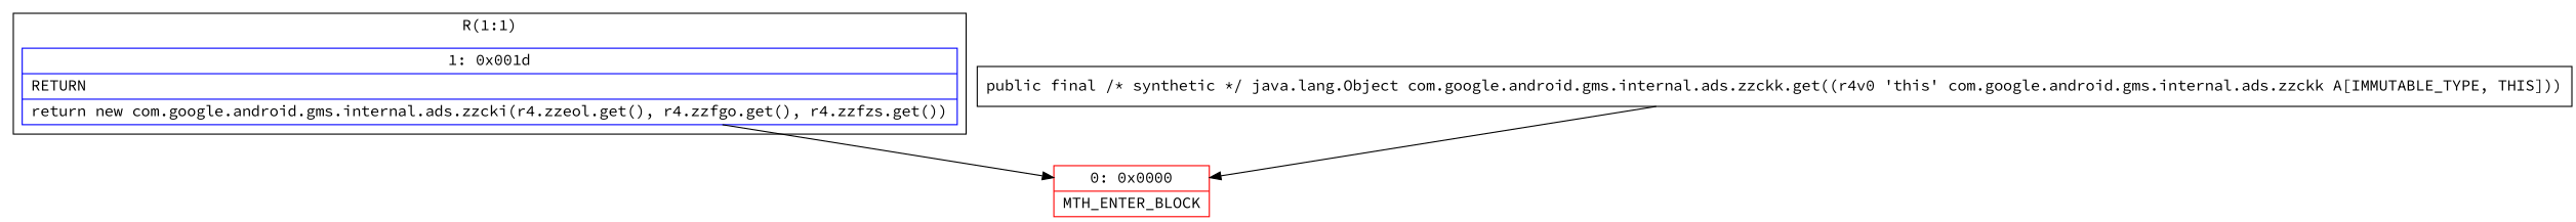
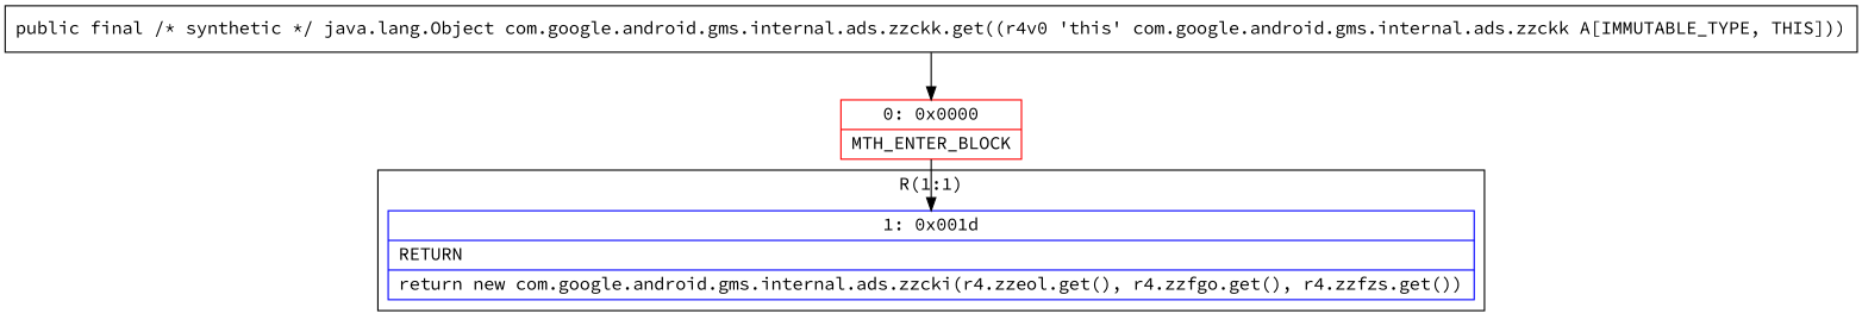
  digraph {
    fontname="Source Code Pro"
    node [shape=record fontname="Source Code Pro"]
    edge [fontname="Source Code Pro"]
    n1 [color=blue label="{1\:\ 0x001d|RETURN\l|return new com.google.android.gms.internal.ads.zzcki(r4.zzeol.get(), r4.zzfgo.get(), r4.zzfzs.get())\l}"]
    n2 [color=red label="{0\:\ 0x0000|MTH_ENTER_BLOCK\l}"]
    n3 [label="{public final \/* synthetic *\/ java.lang.Object com.google.android.gms.internal.ads.zzckk.get((r4v0 'this' com.google.android.gms.internal.ads.zzckk A[IMMUTABLE_TYPE, THIS])) }"]
    subgraph cluster_1 {
      label="R(1:1)"
      n1
    }
-   n1 -> n2
+   n2 -> n1
    n3 -> n2
  }
